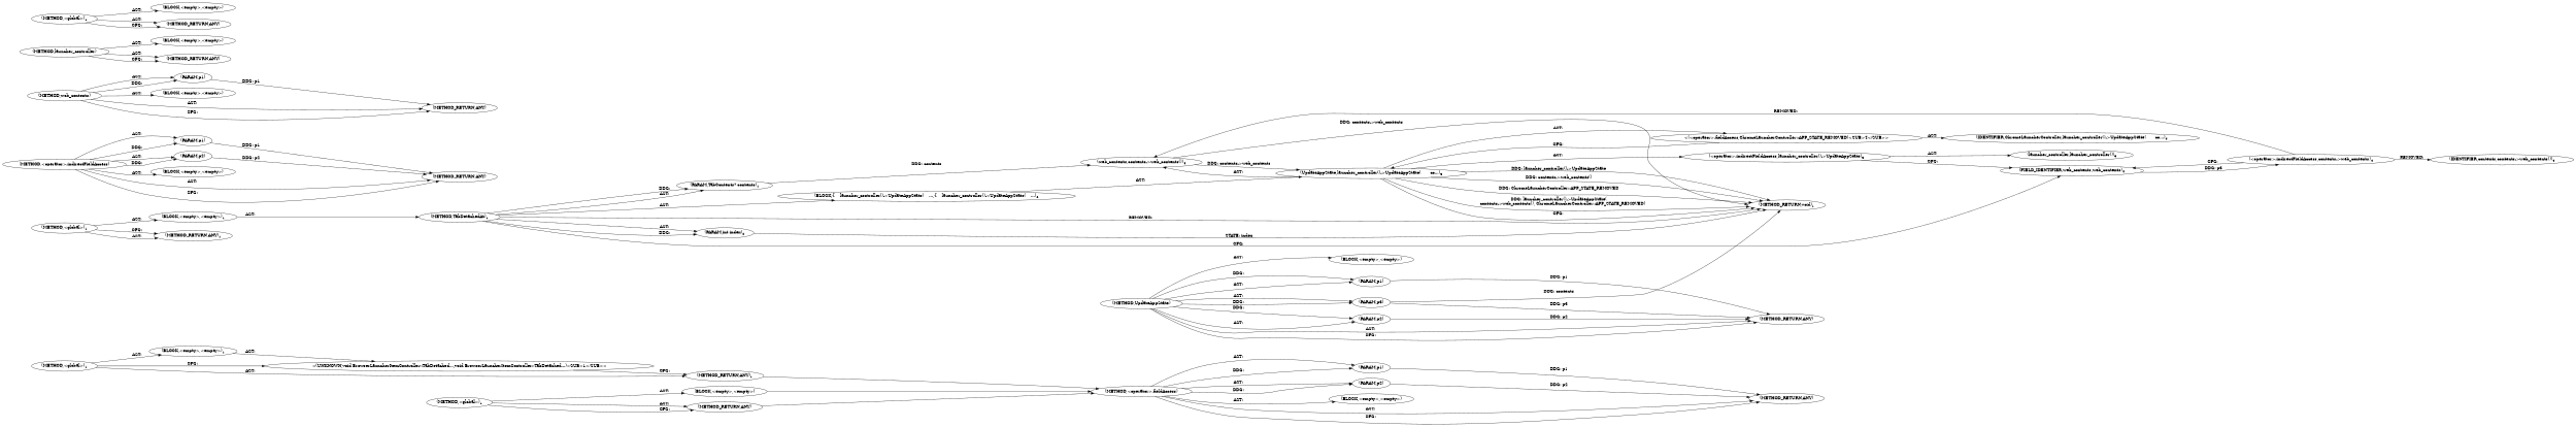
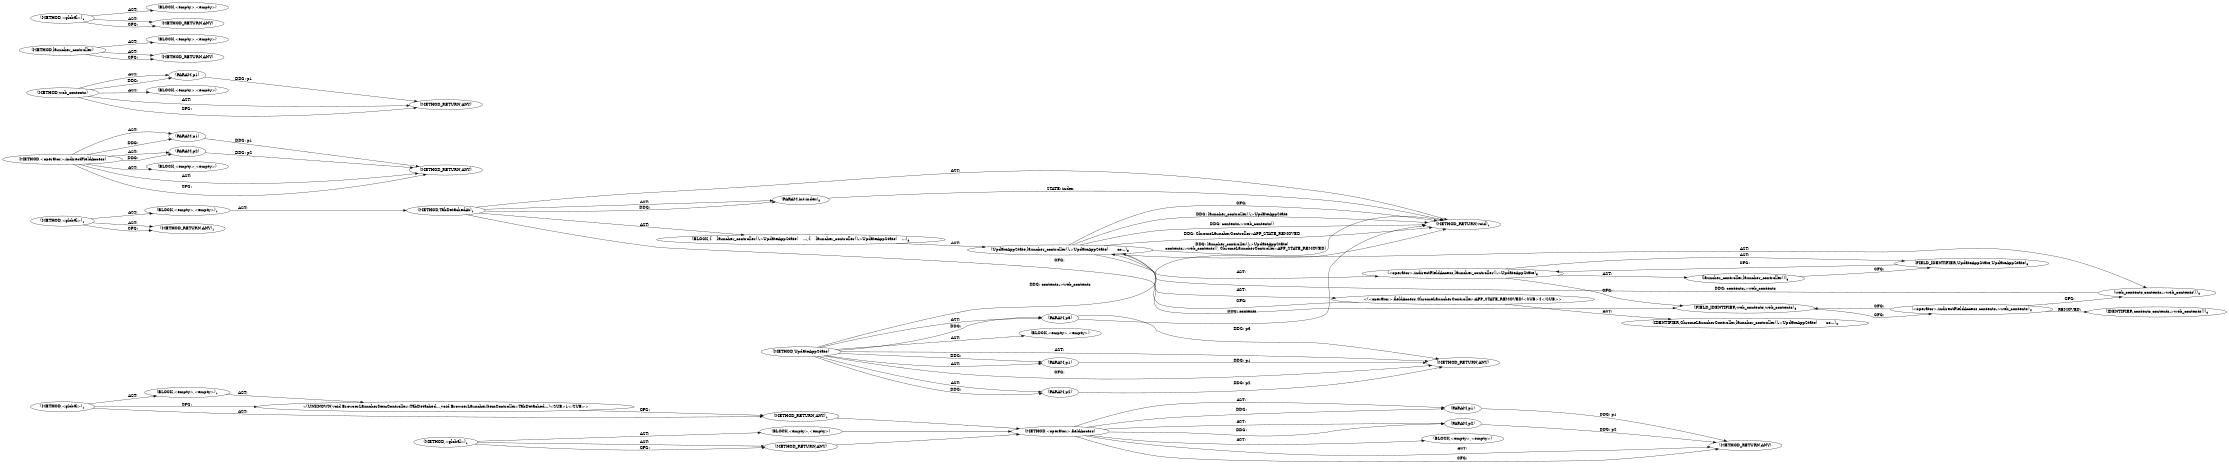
  digraph {
    rankdir=LR
    n1 [label=<(METHOD,&lt;operator&gt;.fieldAccess)>]
    n2 [label=<(PARAM,p1)>]
    n3 [label=<(PARAM,p2)>]
    n4 [label=<(BLOCK,&lt;empty&gt;,&lt;empty&gt;)>]
    n5 [label=<(METHOD_RETURN,ANY)>]
    n6 [label=<(METHOD,&lt;global&gt;)<SUB>1</SUB>>]
    n7 [label=<(BLOCK,&lt;empty&gt;,&lt;empty&gt;)<SUB>1</SUB>>]
    n8 [label=<(METHOD_RETURN,ANY)<SUB>1</SUB>>]
    n9 [label=<(METHOD,TabDetachedAt)<SUB>1</SUB>>]
-   n10 [label=<(PARAM,TabContents* contents)<SUB>1</SUB>>]
    n11 [label=<(PARAM,int index)<SUB>2</SUB>>]
    n12 [label=<(BLOCK,{    launcher_controller()-&gt;UpdateAppState(    ...,{    launcher_controller()-&gt;UpdateAppState(    ...)<SUB>2</SUB>>]
    n13 [label=<(METHOD_RETURN,void)<SUB>1</SUB>>]
    n14 [label=<(FIELD_IDENTIFIER,web_contents,web_contents)<SUB>4</SUB>>]
    n15 [label=<(web_contents,contents-&gt;web_contents())<SUB>4</SUB>>]
    n16 [label=<(UpdateAppState,launcher_controller()-&gt;UpdateAppState(       co...)<SUB>3</SUB>>]
    n17 [label=<(launcher_controller,launcher_controller())<SUB>3</SUB>>]
+   n18 [label=<(FIELD_IDENTIFIER,UpdateAppState,UpdateAppState)<SUB>3</SUB>>]
    n19 [label=<(&lt;operator&gt;.indirectFieldAccess,launcher_controller()-&gt;UpdateAppState)<SUB>3</SUB>>]
    n20 [label="<(&lt;operator&gt;.fieldAccess,ChromeLauncherController::APP_STATE_REMOVED)<SUB>4</SUB>>"]
    n21 [label=<(IDENTIFIER,ChromeLauncherController,launcher_controller()-&gt;UpdateAppState(       co...)<SUB>4</SUB>>]
    n22 [label=<(&lt;operator&gt;.indirectFieldAccess,contents-&gt;web_contents)<SUB>4</SUB>>]
    n23 [label=<(IDENTIFIER,contents,contents-&gt;web_contents())<SUB>4</SUB>>]
    n24 [label=<(METHOD,&lt;operator&gt;.indirectFieldAccess)>]
    n25 [label=<(PARAM,p1)>]
    n26 [label=<(PARAM,p2)>]
    n27 [label=<(BLOCK,&lt;empty&gt;,&lt;empty&gt;)>]
    n28 [label=<(METHOD_RETURN,ANY)>]
    n29 [label=<(METHOD,web_contents)>]
    n30 [label=<(PARAM,p1)>]
    n31 [label=<(BLOCK,&lt;empty&gt;,&lt;empty&gt;)>]
    n32 [label=<(METHOD_RETURN,ANY)>]
    n33 [label=<(METHOD,launcher_controller)>]
    n34 [label=<(BLOCK,&lt;empty&gt;,&lt;empty&gt;)>]
    n35 [label=<(METHOD_RETURN,ANY)>]
    n36 [label=<(METHOD,UpdateAppState)>]
    n37 [label=<(PARAM,p1)>]
    n38 [label=<(PARAM,p2)>]
    n39 [label=<(PARAM,p3)>]
    n40 [label=<(BLOCK,&lt;empty&gt;,&lt;empty&gt;)>]
    n41 [label=<(METHOD_RETURN,ANY)>]
    n42 [label=<(METHOD,&lt;global&gt;)<SUB>1</SUB>>]
    n43 [label=<(BLOCK,&lt;empty&gt;,&lt;empty&gt;)>]
    n44 [label=<(METHOD_RETURN,ANY)>]
    n45 [label=<(METHOD,&lt;global&gt;)<SUB>1</SUB>>]
    n46 [label=<(BLOCK,&lt;empty&gt;,&lt;empty&gt;)<SUB>1</SUB>>]
    n47 [label="<(UNKNOWN,void BrowserLauncherItemController::TabDetached...,void BrowserLauncherItemController::TabDetached...)<SUB>1</SUB>>"]
    n48 [label=<(METHOD_RETURN,ANY)<SUB>1</SUB>>]
    n49 [label=<(METHOD,&lt;global&gt;)<SUB>1</SUB>>]
    n50 [label=<(BLOCK,&lt;empty&gt;,&lt;empty&gt;)>]
    n51 [label=<(METHOD_RETURN,ANY)>]
    n1 -> n2 [label="AST: "]
    n1 -> n2 [label="DDG: "]
    n1 -> n3 [label="AST: "]
    n1 -> n3 [label="DDG: "]
    n1 -> n4 [label="AST: "]
    n1 -> n5 [label="AST: "]
    n1 -> n5 [label="CFG: "]
    n2 -> n5 [label="DDG: p1"]
    n3 -> n5 [label="DDG: p2"]
    n6 -> n7 [label="AST: "]
    n6 -> n8 [label="AST: "]
    n6 -> n8 [label="CFG: "]
    n7 -> n9 [label="AST: "]
-   n9 -> n10 [label="AST: "]
-   n9 -> n10 [label="DDG: "]
    n9 -> n11 [label="AST: "]
    n9 -> n11 [label="DDG: "]
    n9 -> n12 [label="AST: "]
-   n9 -> n13 [label="REMOVED: "]
+   n9 -> n13 [label="AST: "]
    n9 -> n14 [label="CFG: "]
-   n10 -> n15 [label="DDG: contents"]
    n11 -> n13 [label="STATE: index"]
    n12 -> n16 [label="AST: "]
-   n14 -> n22 [label="DDG: p3"]
-   n15 -> n13 [label="DDG: contents-&gt;web_contents"]
+   n14 -> n22 [label="CFG: "]
+   n36 -> n13 [label="DDG: contents-&gt;web_contents"]
    n15 -> n16 [label="DDG: contents-&gt;web_contents"]
    n16 -> n13 [label="CFG: "]
    n16 -> n13 [label="DDG: launcher_controller()-&gt;UpdateAppState"]
    n16 -> n13 [label="DDG: contents-&gt;web_contents()"]
    n16 -> n13 [label="DDG: ChromeLauncherController::APP_STATE_REMOVED"]
    n16 -> n13 [label="DDG: launcher_controller()-&gt;UpdateAppState(\n      contents-&gt;web_contents(), ChromeLauncherController::APP_STATE_REMOVED)"]
    n16 -> n15 [label="AST: "]
    n16 -> n19 [label="AST: "]
    n16 -> n20 [label="AST: "]
+   n17 -> n18 [label="CFG: "]
+   n18 -> n19 [label="CFG: "]
    n19 -> n14 [label="CFG: "]
    n19 -> n17 [label="AST: "]
+   n19 -> n18 [label="AST: "]
    n20 -> n16 [label="CFG: "]
    n20 -> n21 [label="AST: "]
    n22 -> n14 [label="CFG: "]
-   n22 -> n15 [label="REMOVED: "]
+   n22 -> n15 [label="CFG: "]
    n22 -> n23 [label="REMOVED: "]
    n24 -> n25 [label="AST: "]
    n24 -> n25 [label="DDG: "]
    n24 -> n26 [label="AST: "]
    n24 -> n26 [label="DDG: "]
    n24 -> n27 [label="AST: "]
    n24 -> n28 [label="AST: "]
    n24 -> n28 [label="CFG: "]
    n25 -> n28 [label="DDG: p1"]
    n26 -> n28 [label="DDG: p2"]
    n29 -> n30 [label="AST: "]
    n29 -> n30 [label="DDG: "]
    n29 -> n31 [label="AST: "]
    n29 -> n32 [label="AST: "]
    n29 -> n32 [label="CFG: "]
    n30 -> n32 [label="DDG: p1"]
    n33 -> n34 [label="AST: "]
    n33 -> n35 [label="AST: "]
    n33 -> n35 [label="CFG: "]
    n36 -> n37 [label="AST: "]
    n36 -> n37 [label="DDG: "]
    n36 -> n38 [label="AST: "]
    n36 -> n38 [label="DDG: "]
    n36 -> n39 [label="AST: "]
    n36 -> n39 [label="DDG: "]
    n36 -> n40 [label="AST: "]
    n36 -> n41 [label="AST: "]
    n36 -> n41 [label="CFG: "]
    n37 -> n41 [label="DDG: p1"]
    n38 -> n41 [label="DDG: p2"]
    n39 -> n13 [label="DDG: contents"]
    n39 -> n41 [label="DDG: p3"]
    n42 -> n43 [label="AST: "]
    n42 -> n44 [label="AST: "]
    n42 -> n44 [label="CFG: "]
    n45 -> n46 [label="AST: "]
    n45 -> n47 [label="CFG: "]
    n45 -> n48 [label="AST: "]
    n46 -> n47 [label="AST: "]
    n47 -> n48 [label="CFG: "]
    n48 -> n1
    n49 -> n50 [label="AST: "]
    n49 -> n51 [label="AST: "]
    n49 -> n51 [label="CFG: "]
    n50 -> n1
    n51 -> n1
  }
